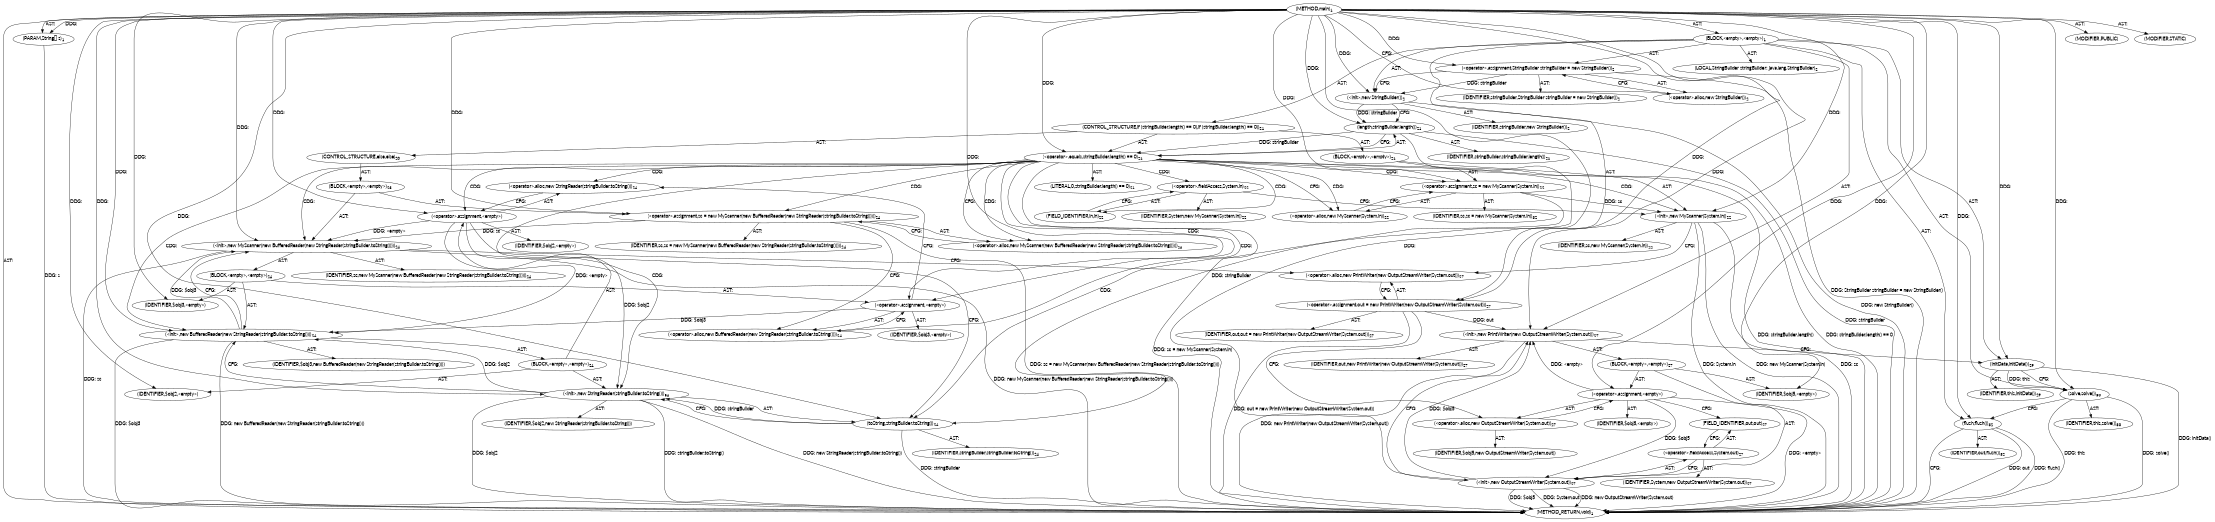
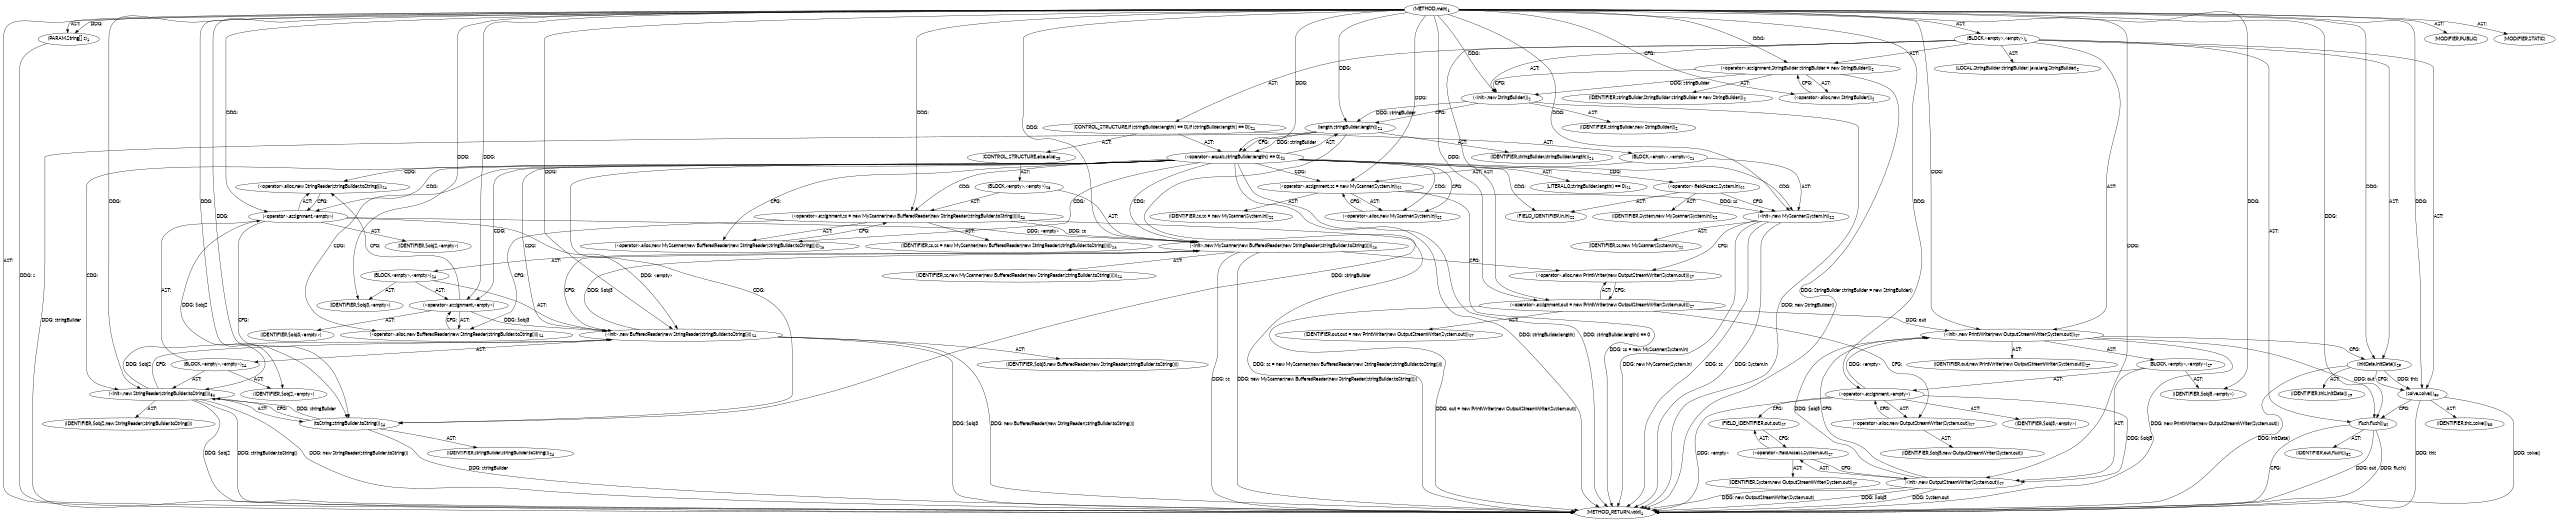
  digraph {
    fontname=Lato
    node [fontname=Lato]
    edge [fontname=Lato]
    n1 [label=<(METHOD,main)<SUB>1</SUB>>]
    n2 [label=<(PARAM,String[] s)<SUB>1</SUB>>]
    n3 [label=<(BLOCK,&lt;empty&gt;,&lt;empty&gt;)<SUB>1</SUB>>]
    n4 [label=<(&lt;operator&gt;.assignment,StringBuilder stringBuilder = new StringBuilder())<SUB>2</SUB>>]
    n5 [label=<(&lt;operator&gt;.alloc,new StringBuilder())<SUB>2</SUB>>]
    n6 [label=<(&lt;init&gt;,new StringBuilder())<SUB>2</SUB>>]
    n7 [label=<(&lt;operator&gt;.equals,stringBuilder.length() == 0)<SUB>21</SUB>>]
    n8 [label=<(length,stringBuilder.length())<SUB>21</SUB>>]
    n9 [label=<(&lt;operator&gt;.assignment,sc = new MyScanner(System.in))<SUB>22</SUB>>]
    n10 [label=<(&lt;init&gt;,new MyScanner(System.in))<SUB>22</SUB>>]
    n11 [label=<(&lt;operator&gt;.assignment,sc = new MyScanner(new BufferedReader(new StringReader(stringBuilder.toString()))))<SUB>24</SUB>>]
    n12 [label=<(&lt;init&gt;,new MyScanner(new BufferedReader(new StringReader(stringBuilder.toString()))))<SUB>24</SUB>>]
    n13 [label=<(&lt;operator&gt;.assignment,&lt;empty&gt;)>]
    n14 [label=<(&lt;init&gt;,new BufferedReader(new StringReader(stringBuilder.toString())))<SUB>24</SUB>>]
    n15 [label=<(&lt;operator&gt;.assignment,&lt;empty&gt;)>]
    n16 [label=<(&lt;init&gt;,new StringReader(stringBuilder.toString()))<SUB>54</SUB>>]
    n17 [label=<(toString,stringBuilder.toString())<SUB>24</SUB>>]
    n18 [label=<(IDENTIFIER,$obj2,&lt;empty&gt;)>]
    n19 [label=<(IDENTIFIER,$obj3,&lt;empty&gt;)>]
    n20 [label=<(&lt;operator&gt;.assignment,out = new PrintWriter(new OutputStreamWriter(System.out)))<SUB>27</SUB>>]
    n21 [label=<(&lt;init&gt;,new PrintWriter(new OutputStreamWriter(System.out)))<SUB>27</SUB>>]
    n22 [label=<(&lt;operator&gt;.assignment,&lt;empty&gt;)>]
    n23 [label=<(&lt;init&gt;,new OutputStreamWriter(System.out))<SUB>27</SUB>>]
    n24 [label=<(IDENTIFIER,$obj5,&lt;empty&gt;)>]
    n25 [label=<(initData,initData())<SUB>29</SUB>>]
    n26 [label=<(solve,solve())<SUB>30</SUB>>]
    n27 [label=<(flush,flush())<SUB>32</SUB>>]
    n28 [label=<(MODIFIER,PUBLIC)>]
    n29 [label=<(MODIFIER,STATIC)>]
    n30 [label=<(METHOD_RETURN,void)<SUB>1</SUB>>]
    n31 [label=<(LOCAL,StringBuilder stringBuilder: java.lang.StringBuilder)<SUB>2</SUB>>]
    n32 [label=<(CONTROL_STRUCTURE,if (stringBuilder.length() == 0),if (stringBuilder.length() == 0))<SUB>21</SUB>>]
    n33 [label=<(IDENTIFIER,stringBuilder,StringBuilder stringBuilder = new StringBuilder())<SUB>2</SUB>>]
    n34 [label=<(IDENTIFIER,stringBuilder,new StringBuilder())<SUB>2</SUB>>]
    n35 [label=<(LITERAL,0,stringBuilder.length() == 0)<SUB>21</SUB>>]
    n36 [label=<(&lt;operator&gt;.alloc,new MyScanner(System.in))<SUB>22</SUB>>]
    n37 [label=<(&lt;operator&gt;.fieldAccess,System.in)<SUB>22</SUB>>]
    n38 [label=<(FIELD_IDENTIFIER,in,in)<SUB>22</SUB>>]
    n39 [label=<(&lt;operator&gt;.alloc,new MyScanner(new BufferedReader(new StringReader(stringBuilder.toString()))))<SUB>24</SUB>>]
    n40 [label=<(&lt;operator&gt;.alloc,new BufferedReader(new StringReader(stringBuilder.toString())))<SUB>24</SUB>>]
    n41 [label=<(&lt;operator&gt;.alloc,new StringReader(stringBuilder.toString()))<SUB>24</SUB>>]
    n42 [label=<(IDENTIFIER,stringBuilder,stringBuilder.length())<SUB>21</SUB>>]
-   n43 [label=<(IDENTIFIER,sc,sc = new MyScanner(System.in))<SUB>32</SUB>>]
+   n43 [label=<(IDENTIFIER,sc,sc = new MyScanner(System.in))<SUB>22</SUB>>]
    n44 [label=<(IDENTIFIER,sc,new MyScanner(System.in))<SUB>22</SUB>>]
    n45 [label=<(&lt;operator&gt;.alloc,new PrintWriter(new OutputStreamWriter(System.out)))<SUB>27</SUB>>]
    n46 [label=<(IDENTIFIER,sc,sc = new MyScanner(new BufferedReader(new StringReader(stringBuilder.toString()))))<SUB>24</SUB>>]
    n47 [label=<(IDENTIFIER,sc,new MyScanner(new BufferedReader(new StringReader(stringBuilder.toString()))))<SUB>24</SUB>>]
    n48 [label=<(BLOCK,&lt;empty&gt;,&lt;empty&gt;)<SUB>24</SUB>>]
    n49 [label=<(IDENTIFIER,$obj3,&lt;empty&gt;)>]
    n50 [label=<(IDENTIFIER,$obj3,new BufferedReader(new StringReader(stringBuilder.toString())))>]
    n51 [label=<(BLOCK,&lt;empty&gt;,&lt;empty&gt;)<SUB>24</SUB>>]
    n52 [label=<(IDENTIFIER,$obj2,&lt;empty&gt;)>]
    n53 [label=<(IDENTIFIER,$obj2,new StringReader(stringBuilder.toString()))>]
    n54 [label=<(IDENTIFIER,stringBuilder,stringBuilder.toString())<SUB>24</SUB>>]
    n55 [label=<(IDENTIFIER,out,out = new PrintWriter(new OutputStreamWriter(System.out)))<SUB>27</SUB>>]
    n56 [label=<(&lt;operator&gt;.alloc,new OutputStreamWriter(System.out))<SUB>27</SUB>>]
    n57 [label=<(IDENTIFIER,out,new PrintWriter(new OutputStreamWriter(System.out)))<SUB>27</SUB>>]
    n58 [label=<(BLOCK,&lt;empty&gt;,&lt;empty&gt;)<SUB>27</SUB>>]
    n59 [label=<(IDENTIFIER,$obj5,&lt;empty&gt;)>]
    n60 [label=<(FIELD_IDENTIFIER,out,out)<SUB>27</SUB>>]
    n61 [label=<(&lt;operator&gt;.fieldAccess,System.out)<SUB>27</SUB>>]
    n62 [label=<(IDENTIFIER,this,initData())<SUB>29</SUB>>]
    n63 [label=<(IDENTIFIER,this,solve())<SUB>30</SUB>>]
    n64 [label=<(IDENTIFIER,out,flush())<SUB>32</SUB>>]
    n65 [label=<(BLOCK,&lt;empty&gt;,&lt;empty&gt;)<SUB>21</SUB>>]
    n66 [label=<(CONTROL_STRUCTURE,else,else)<SUB>20</SUB>>]
    n67 [label=<(BLOCK,&lt;empty&gt;,&lt;empty&gt;)<SUB>23</SUB>>]
    n68 [label=<(IDENTIFIER,System,new MyScanner(System.in))<SUB>22</SUB>>]
    n69 [label=<(IDENTIFIER,$obj5,new OutputStreamWriter(System.out))>]
    n70 [label=<(IDENTIFIER,System,new OutputStreamWriter(System.out))<SUB>27</SUB>>]
    n1 -> n2 [label="AST: "]
    n1 -> n2 [label="DDG: "]
    n1 -> n3 [label="AST: "]
    n1 -> n4 [label="DDG: "]
    n1 -> n5 [label="CFG: "]
    n1 -> n6 [label="DDG: "]
    n1 -> n7 [label="DDG: "]
    n1 -> n8 [label="DDG: "]
    n1 -> n9 [label="DDG: "]
    n1 -> n10 [label="DDG: "]
    n1 -> n11 [label="DDG: "]
    n1 -> n12 [label="DDG: "]
    n1 -> n13 [label="DDG: "]
    n1 -> n14 [label="DDG: "]
    n1 -> n15 [label="DDG: "]
    n1 -> n16 [label="DDG: "]
    n1 -> n17 [label="DDG: "]
    n1 -> n18 [label="DDG: "]
    n1 -> n19 [label="DDG: "]
    n1 -> n20 [label="DDG: "]
    n1 -> n21 [label="DDG: "]
    n1 -> n22 [label="DDG: "]
    n1 -> n23 [label="DDG: "]
    n1 -> n24 [label="DDG: "]
    n1 -> n25 [label="DDG: "]
    n1 -> n26 [label="DDG: "]
    n1 -> n27 [label="DDG: "]
    n1 -> n28 [label="AST: "]
    n1 -> n29 [label="AST: "]
    n1 -> n30 [label="AST: "]
    n2 -> n30 [label="DDG: s"]
    n3 -> n4 [label="AST: "]
    n3 -> n6 [label="AST: "]
    n3 -> n20 [label="AST: "]
    n3 -> n21 [label="AST: "]
    n3 -> n25 [label="AST: "]
    n3 -> n26 [label="AST: "]
    n3 -> n27 [label="AST: "]
    n3 -> n31 [label="AST: "]
    n3 -> n32 [label="AST: "]
    n4 -> n5 [label="AST: "]
    n4 -> n6 [label="CFG: "]
    n4 -> n6 [label="DDG: stringBuilder"]
    n4 -> n30 [label="DDG: StringBuilder stringBuilder = new StringBuilder()"]
    n4 -> n33 [label="AST: "]
    n5 -> n4 [label="CFG: "]
    n6 -> n8 [label="CFG: "]
    n6 -> n8 [label="DDG: stringBuilder"]
    n6 -> n30 [label="DDG: new StringBuilder()"]
    n6 -> n34 [label="AST: "]
    n7 -> n8 [label="AST: "]
    n7 -> n9 [label="CDG: "]
    n7 -> n10 [label="CDG: "]
    n7 -> n11 [label="CDG: "]
    n7 -> n12 [label="CDG: "]
    n7 -> n13 [label="CDG: "]
    n7 -> n14 [label="CDG: "]
    n7 -> n15 [label="CDG: "]
    n7 -> n16 [label="CDG: "]
    n7 -> n17 [label="CDG: "]
    n7 -> n30 [label="DDG: stringBuilder.length()"]
    n7 -> n30 [label="DDG: stringBuilder.length() == 0"]
    n7 -> n35 [label="AST: "]
    n7 -> n36 [label="CFG: "]
    n7 -> n36 [label="CDG: "]
    n7 -> n37 [label="CDG: "]
    n7 -> n38 [label="CDG: "]
    n7 -> n39 [label="CFG: "]
    n7 -> n39 [label="CDG: "]
    n7 -> n40 [label="CDG: "]
    n7 -> n41 [label="CDG: "]
    n8 -> n7 [label="CFG: "]
    n8 -> n7 [label="DDG: stringBuilder"]
    n8 -> n17 [label="DDG: stringBuilder"]
    n8 -> n30 [label="DDG: stringBuilder"]
    n8 -> n42 [label="AST: "]
    n9 -> n10 [label="DDG: sc"]
    n9 -> n30 [label="DDG: sc = new MyScanner(System.in)"]
    n9 -> n36 [label="AST: "]
    n9 -> n43 [label="AST: "]
    n10 -> n30 [label="DDG: sc"]
    n10 -> n30 [label="DDG: System.in"]
    n10 -> n30 [label="DDG: new MyScanner(System.in)"]
    n10 -> n44 [label="AST: "]
    n10 -> n45 [label="CFG: "]
    n11 -> n12 [label="DDG: sc"]
    n11 -> n30 [label="DDG: sc = new MyScanner(new BufferedReader(new StringReader(stringBuilder.toString())))"]
    n11 -> n39 [label="AST: "]
    n11 -> n40 [label="CFG: "]
    n11 -> n46 [label="AST: "]
    n12 -> n30 [label="DDG: sc"]
    n12 -> n30 [label="DDG: new MyScanner(new BufferedReader(new StringReader(stringBuilder.toString())))"]
    n12 -> n45 [label="CFG: "]
    n12 -> n47 [label="AST: "]
    n12 -> n48 [label="AST: "]
    n13 -> n14 [label="DDG: $obj3"]
    n13 -> n40 [label="AST: "]
    n13 -> n41 [label="CFG: "]
    n13 -> n49 [label="AST: "]
    n14 -> n12 [label="CFG: "]
    n14 -> n12 [label="DDG: $obj3"]
    n14 -> n30 [label="DDG: $obj3"]
    n14 -> n30 [label="DDG: new BufferedReader(new StringReader(stringBuilder.toString()))"]
    n14 -> n50 [label="AST: "]
    n14 -> n51 [label="AST: "]
    n15 -> n12 [label="DDG: &lt;empty&gt;"]
    n15 -> n14 [label="DDG: &lt;empty&gt;"]
    n15 -> n16 [label="DDG: $obj2"]
    n15 -> n17 [label="CFG: "]
    n15 -> n41 [label="AST: "]
    n15 -> n52 [label="AST: "]
    n16 -> n14 [label="CFG: "]
    n16 -> n14 [label="DDG: $obj2"]
    n16 -> n17 [label="AST: "]
    n16 -> n30 [label="DDG: $obj2"]
    n16 -> n30 [label="DDG: stringBuilder.toString()"]
    n16 -> n30 [label="DDG: new StringReader(stringBuilder.toString())"]
    n16 -> n53 [label="AST: "]
    n17 -> n16 [label="CFG: "]
    n17 -> n16 [label="DDG: stringBuilder"]
    n17 -> n30 [label="DDG: stringBuilder"]
    n17 -> n54 [label="AST: "]
    n20 -> n21 [label="DDG: out"]
    n20 -> n30 [label="DDG: out = new PrintWriter(new OutputStreamWriter(System.out))"]
    n20 -> n45 [label="AST: "]
    n20 -> n55 [label="AST: "]
    n20 -> n56 [label="CFG: "]
    n21 -> n25 [label="CFG: "]
+   n21 -> n27 [label="DDG: out"]
    n21 -> n30 [label="DDG: new PrintWriter(new OutputStreamWriter(System.out))"]
    n21 -> n57 [label="AST: "]
    n21 -> n58 [label="AST: "]
    n22 -> n21 [label="DDG: &lt;empty&gt;"]
    n22 -> n23 [label="DDG: $obj5"]
    n22 -> n30 [label="DDG: &lt;empty&gt;"]
    n22 -> n56 [label="AST: "]
    n22 -> n59 [label="AST: "]
    n22 -> n60 [label="CFG: "]
    n23 -> n21 [label="CFG: "]
    n23 -> n21 [label="DDG: $obj5"]
    n23 -> n30 [label="DDG: $obj5"]
    n23 -> n30 [label="DDG: System.out"]
    n23 -> n30 [label="DDG: new OutputStreamWriter(System.out)"]
    n23 -> n61 [label="AST: "]
    n25 -> n26 [label="CFG: "]
    n25 -> n26 [label="DDG: this"]
    n25 -> n30 [label="DDG: initData()"]
    n25 -> n62 [label="AST: "]
    n26 -> n27 [label="CFG: "]
    n26 -> n30 [label="DDG: this"]
    n26 -> n30 [label="DDG: solve()"]
    n26 -> n63 [label="AST: "]
    n27 -> n30 [label="CFG: "]
    n27 -> n30 [label="DDG: out"]
    n27 -> n30 [label="DDG: flush()"]
    n27 -> n64 [label="AST: "]
    n32 -> n7 [label="AST: "]
    n32 -> n65 [label="AST: "]
    n32 -> n66 [label="AST: "]
    n36 -> n9 [label="CFG: "]
    n37 -> n10 [label="CFG: "]
    n37 -> n38 [label="AST: "]
    n37 -> n68 [label="AST: "]
-   n38 -> n37 [label="CFG: "]
    n39 -> n11 [label="CFG: "]
    n40 -> n13 [label="CFG: "]
    n41 -> n15 [label="CFG: "]
    n45 -> n20 [label="CFG: "]
    n48 -> n13 [label="AST: "]
    n48 -> n14 [label="AST: "]
    n48 -> n19 [label="AST: "]
    n51 -> n15 [label="AST: "]
    n51 -> n16 [label="AST: "]
    n51 -> n18 [label="AST: "]
    n56 -> n22 [label="CFG: "]
    n56 -> n69 [label="AST: "]
    n58 -> n22 [label="AST: "]
    n58 -> n23 [label="AST: "]
    n58 -> n24 [label="AST: "]
    n60 -> n61 [label="CFG: "]
    n61 -> n23 [label="CFG: "]
    n61 -> n60 [label="AST: "]
    n61 -> n70 [label="AST: "]
    n65 -> n9 [label="AST: "]
    n65 -> n10 [label="AST: "]
    n66 -> n67 [label="AST: "]
    n67 -> n11 [label="AST: "]
    n67 -> n12 [label="AST: "]
  }
